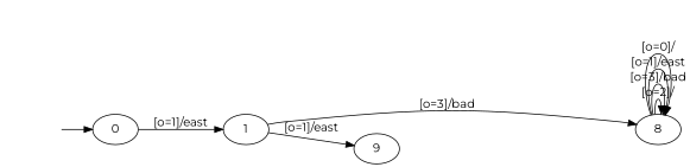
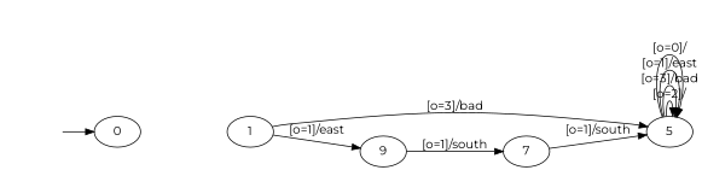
  digraph {
    fontname=Montserrat
    rankdir=LR
    node [fontname=Montserrat]
    edge [fontname=Montserrat]
-   8
+   8 [label=5]
+   7
    n3 [label=9]
    n4 [label=1]
    0
    __init [style=invis width=0]
    8 -> 8 [label="[o=2]/"]
    8 -> 8 [label="[o=3]/bad"]
    8 -> 8 [label="[o=1]/east"]
    8 -> 8 [label="[o=0]/"]
+   7 -> 8 [label="[o=1]/south"]
+   n3 -> 7 [label="[o=1]/south"]
    n4 -> 8 [label="[o=3]/bad"]
    n4 -> n3 [label="[o=1]/east"]
-   0 -> n4 [label="[o=1]/east"]
    __init -> 0
  }
